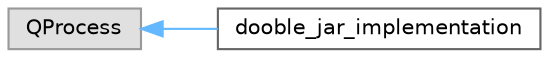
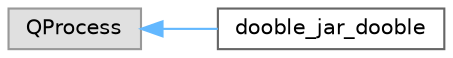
  digraph {
    rankdir=LR
    node [fontname=Helvetica fontsize=10 shape=box style=filled]
    n1 [color=grey60 fillcolor="#E0E0E0" height=0.2 label=QProcess width=0.4]
-   n2 [color=grey40 fillcolor=white height=0.2 label=dooble_jar_implementation width=0.4]
+   n2 [color=grey40 fillcolor=white height=0.2 label=dooble_jar_dooble width=0.4]
    n1 -> n2 [color=steelblue1 dir=back fontname=Helvetica fontsize=10 labelfontname=Helvetica labelfontsize=10 style=solid]
  }
